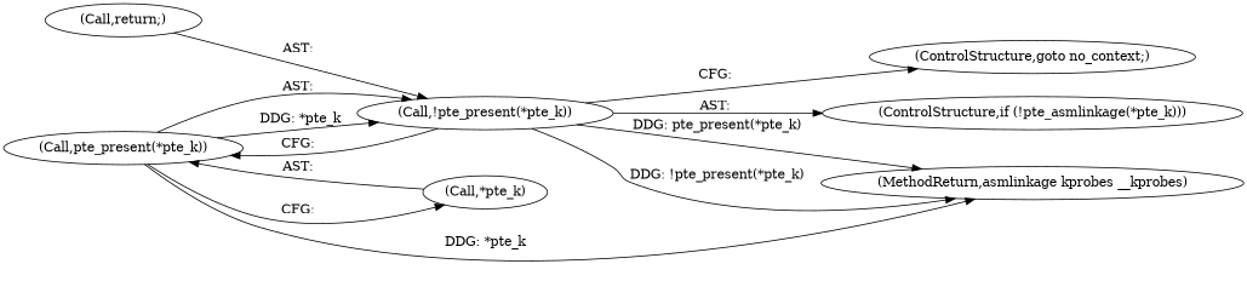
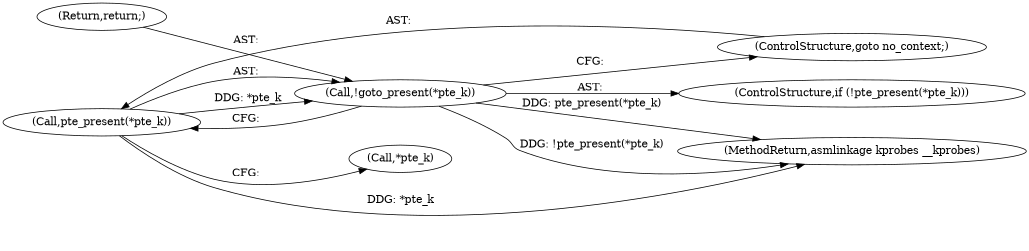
  digraph {
    rankdir=LR
    n1 [label="(Call,pte_present(*pte_k))"]
-   n2 [label="(Call,!pte_present(*pte_k))"]
+   n2 [label="(Call,!goto_present(*pte_k))"]
    n3 [label="(MethodReturn,asmlinkage kprobes __kprobes)"]
    n4 [label="(Call,*pte_k)"]
-   n5 [label="(ControlStructure,if (!pte_asmlinkage(*pte_k)))"]
+   n5 [label="(ControlStructure,if (!pte_present(*pte_k)))"]
    n6 [label="(ControlStructure,goto no_context;)"]
-   n7 [label="(Call,return;)"]
+   n7 [label="(Return,return;)"]
    n1 -> n2 [label="AST: "]
    n1 -> n2 [label="DDG: *pte_k"]
    n1 -> n3 [label="DDG: *pte_k"]
    n1 -> n4 [label="CFG: "]
    n2 -> n1 [label="CFG: "]
    n2 -> n3 [label="DDG: !pte_present(*pte_k)"]
    n2 -> n3 [label="DDG: pte_present(*pte_k)"]
    n2 -> n5 [label="AST: "]
    n2 -> n6 [label="CFG: "]
-   n4 -> n1 [label="AST: "]
+   n6 -> n1 [label="AST: "]
    n7 -> n2 [label="AST: "]
  }
